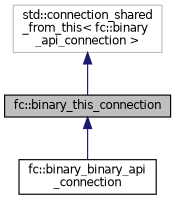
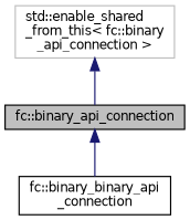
  digraph {
    node [color=black fillcolor=white fontname=Helvetica fontsize=10 shape=record style=filled]
    edge [color=midnightblue dir=back fontname=Helvetica fontsize=10 labelfontname=Helvetica labelfontsize=10 style=solid]
-   n1 [fillcolor=grey75 fontcolor=black height=0.2 label="fc::binary_this_connection" width=0.4]
+   n1 [fillcolor=grey75 fontcolor=black height=0.2 label="fc::binary_api_connection" width=0.4]
    n2 [height=0.2 label="fc::binary_binary_api\l_connection" width=0.4]
-   n3 [color=grey75 height=0.2 label="std::connection_shared\l_from_this\< fc::binary\l_api_connection \>" width=0.4]
+   n3 [color=grey75 height=0.2 label="std::enable_shared\l_from_this\< fc::binary\l_api_connection \>" width=0.4]
    n1 -> n2
    n3 -> n1
  }
